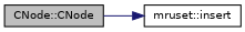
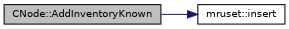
  digraph {
    rankdir=LR
    node [color=black fontname=Helvetica fontsize=10 shape=record style=filled]
-   n1 [fillcolor=grey75 fontcolor=black height=0.2 label="CNode::CNode" width=0.4]
+   n1 [fillcolor=grey75 fontcolor=black height=0.2 label="CNode::AddInventoryKnown" width=0.4]
    n2 [fillcolor=white height=0.2 label="mruset::insert" width=0.4]
    n1 -> n2 [color=midnightblue fontname=Helvetica fontsize=10 labelfontname=Helvetica labelfontsize=10 style=solid]
  }
